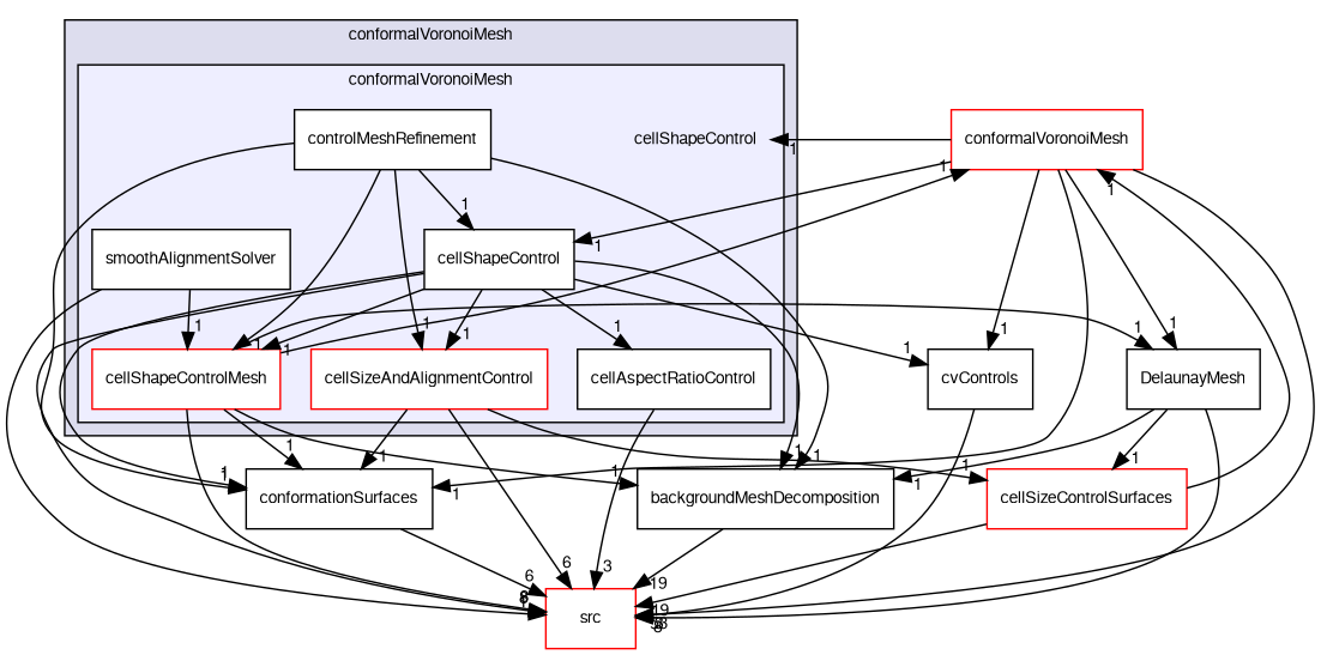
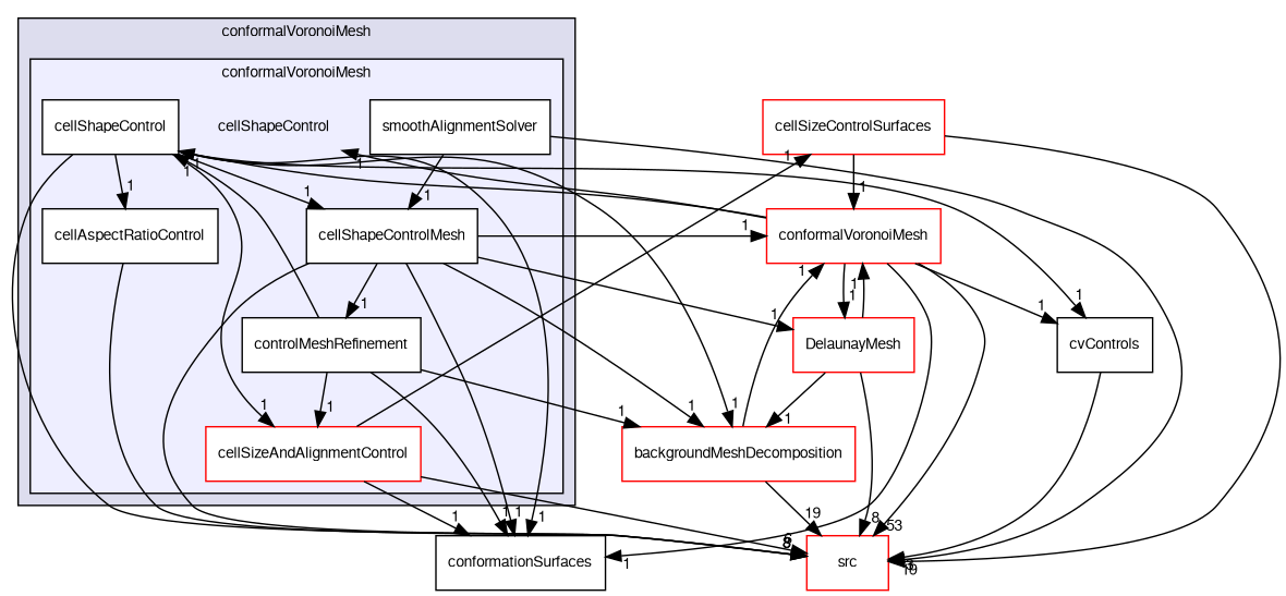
  digraph {
    compound=true
    node [fontname=FreeSans fontsize=10 shape=box]
    edge [headlabel=1 labeldistance=1.5 labelfontname=FreeSans labelfontsize=10]
    n1 [label=cellShapeControl shape=plaintext]
    n2 [color=black fillcolor=white label=cellAspectRatioControl style=filled]
    n3 [color=black fillcolor=white label=cellShapeControl style=filled]
-   n4 [color=red fillcolor=white label=cellShapeControlMesh style=filled]
+   n4 [color=black fillcolor=white label=cellShapeControlMesh style=filled]
    n5 [color=red fillcolor=white label=cellSizeAndAlignmentControl style=filled]
    n6 [color=black fillcolor=white label=controlMeshRefinement style=filled]
    n7 [color=black fillcolor=white label=smoothAlignmentSolver style=filled]
    n8 [color=red label=src]
    n9 [label=cvControls]
    n10 [label=conformationSurfaces]
-   n11 [label=backgroundMeshDecomposition]
+   n11 [label=backgroundMeshDecomposition color=red]
    n12 [color=red label=conformalVoronoiMesh]
-   n13 [label=DelaunayMesh]
+   n13 [label=DelaunayMesh color=red]
    n14 [color=red label=cellSizeControlSurfaces]
    subgraph cluster_1 {
      bgcolor="#ddddee"
      fontname=FreeSans
      fontsize=10
      label=conformalVoronoiMesh
      pencolor=black
      subgraph cluster_2 {
        bgcolor="#eeeeff"
        fontname=FreeSans
        fontsize=10
        pencolor=black
        n1
        n2
        n3
        n4
        n5
        n6
        n7
      }
    }
    n2 -> n8 [headlabel=3]
    n3 -> n2
    n3 -> n4
    n3 -> n5
    n3 -> n8 [headlabel=8]
    n3 -> n9
    n3 -> n10
    n3 -> n11
    n4 -> n8 [headlabel=8]
    n4 -> n10
    n4 -> n11
    n4 -> n12
    n4 -> n13
    n5 -> n8 [headlabel=6]
    n5 -> n10
    n5 -> n14
    n6 -> n3
-   n6 -> n4
+   n4 -> n6
    n6 -> n5
    n6 -> n10
    n6 -> n11
    n7 -> n4
    n7 -> n8
    n9 -> n8 [headlabel=3]
-   n10 -> n8 [headlabel=6]
    n11 -> n8 [headlabel=19]
+   n11 -> n12
    n12 -> n1
    n12 -> n3
    n12 -> n8 [headlabel=53]
    n12 -> n9
    n12 -> n10
    n12 -> n13
    n13 -> n8 [headlabel=8]
    n13 -> n11
-   n13 -> n14
+   n13 -> n12
    n14 -> n8 [headlabel=19]
    n14 -> n12
  }
